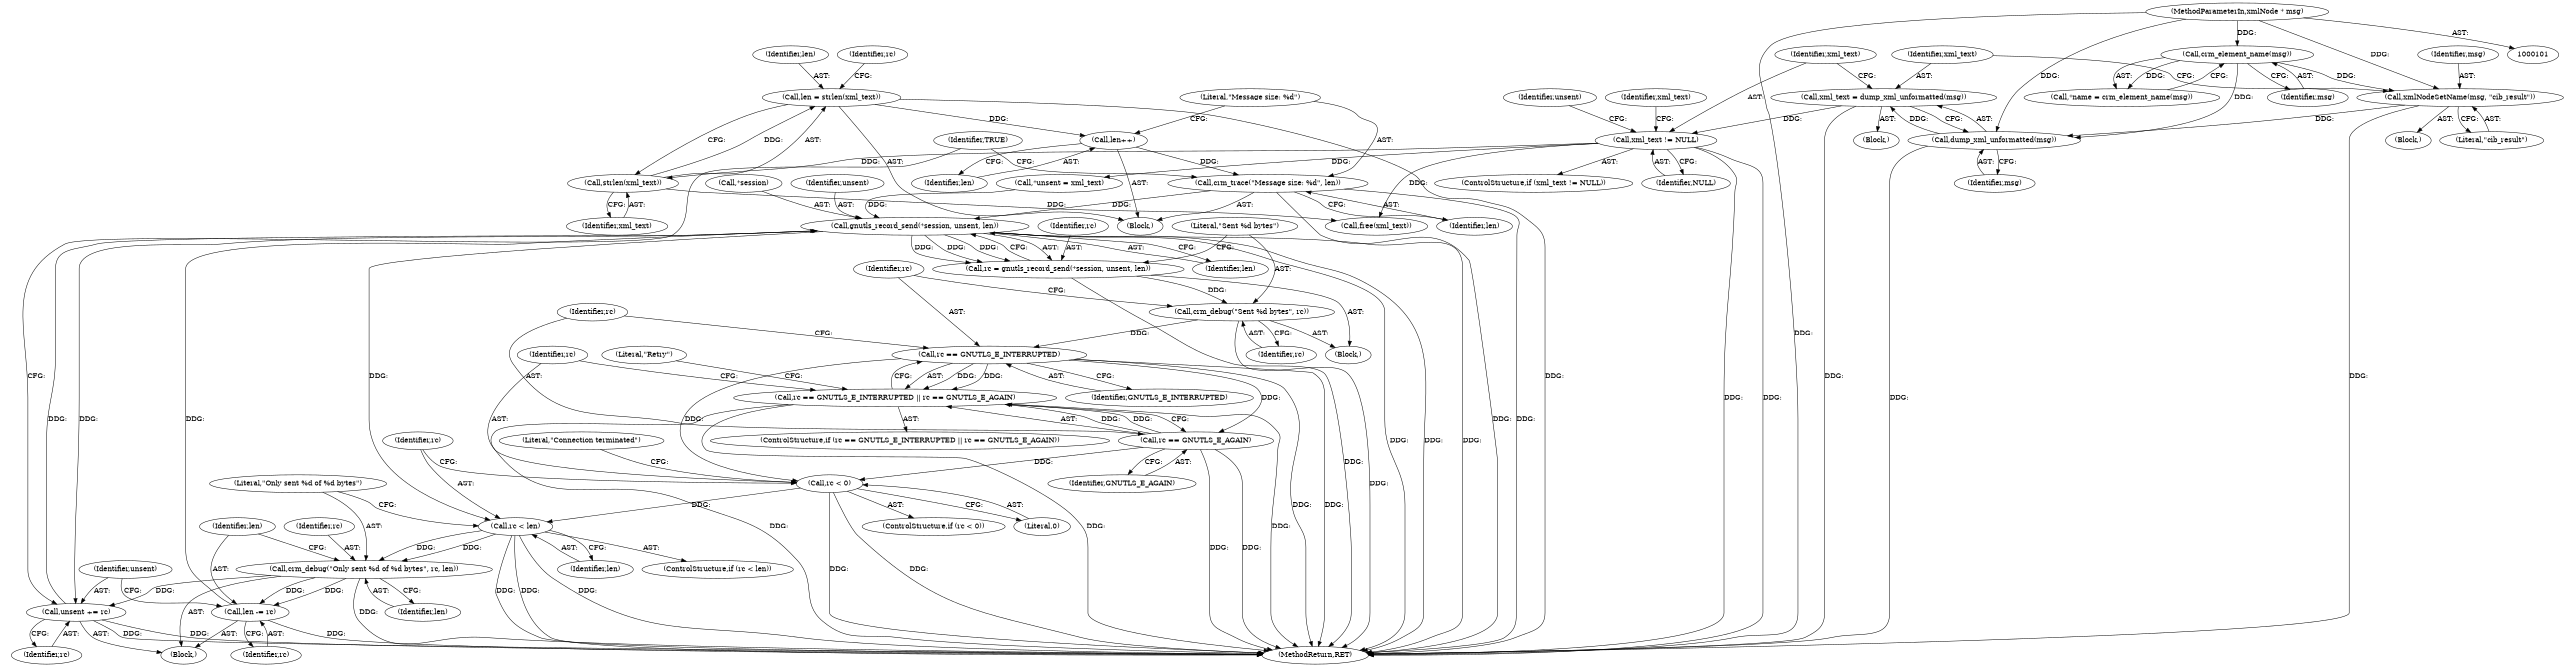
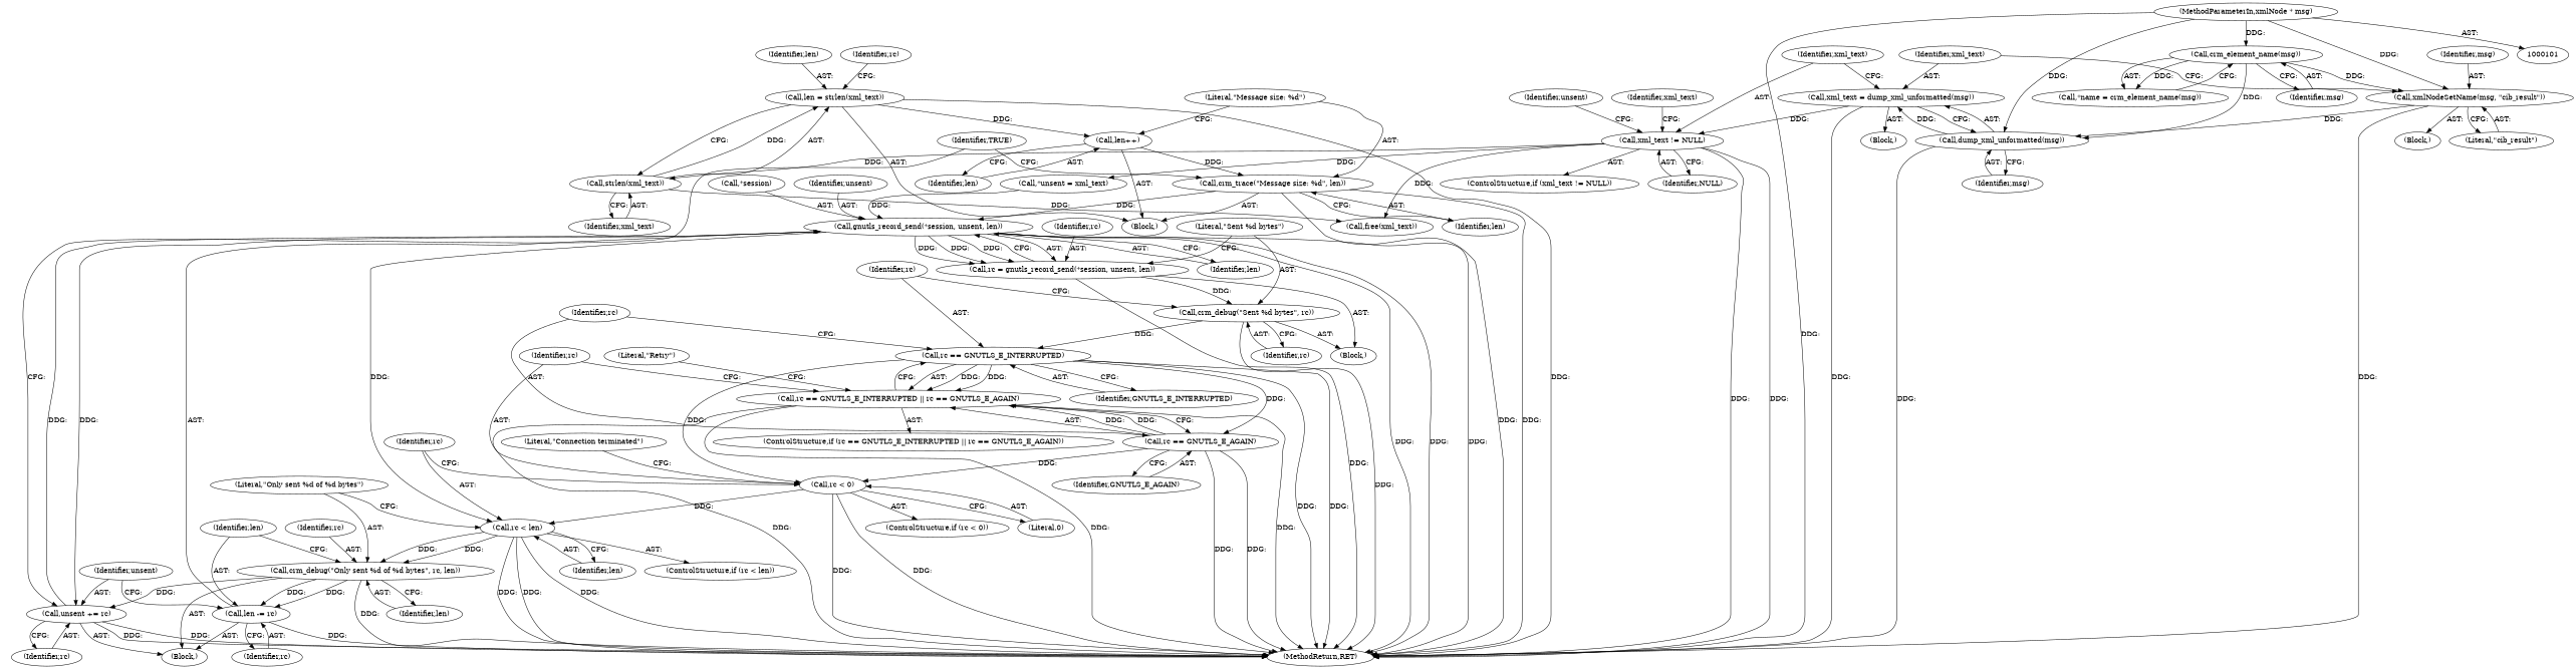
  digraph {
    n1 [label="(Call,len = strlen(xml_text))"]
    n2 [label="(Call,strlen(xml_text))"]
    n3 [label="(Call,len++)"]
    n4 [label="(MethodReturn,RET)"]
    n5 [label="(Block,)"]
    n6 [label="(Identifier,xml_text)"]
    n7 [label="(Call,free(xml_text))"]
    n8 [label="(Call,crm_trace(\"Message size: %d\", len))"]
    n9 [label="(Identifier,len)"]
    n10 [label="(Call,xml_text != NULL)"]
    n11 [label="(Call,*unsent = xml_text)"]
    n12 [label="(ControlStructure,if (xml_text != NULL))"]
    n13 [label="(Identifier,NULL)"]
    n14 [label="(Call,gnutls_record_send(*session, unsent, len))"]
    n15 [label="(Call,xml_text = dump_xml_unformatted(msg))"]
    n16 [label="(Call,dump_xml_unformatted(msg))"]
    n17 [label="(Block,)"]
    n18 [label="(Identifier,msg)"]
    n19 [label="(Call,crm_element_name(msg))"]
    n20 [label="(Call,xmlNodeSetName(msg, \"cib_result\"))"]
    n21 [label="(Call,*name = crm_element_name(msg))"]
    n22 [label="(Identifier,msg)"]
    n23 [label="(Block,)"]
    n24 [label="(Literal,\"cib_result\")"]
    n25 [label="(MethodParameterIn,xmlNode * msg)"]
    1000101
    n27 [label="(Identifier,len)"]
    n28 [label="(Call,rc = gnutls_record_send(*session, unsent, len))"]
    n29 [label="(Call,rc < len)"]
    n30 [label="(Call,unsent += rc)"]
    n31 [label="(Identifier,len)"]
    n32 [label="(Call,crm_debug(\"Sent %d bytes\", rc))"]
    n33 [label="(Block,)"]
    n34 [label="(Call,crm_debug(\"Only sent %d of %d bytes\", rc, len))"]
    n35 [label="(ControlStructure,if (rc < len))"]
    n36 [label="(Identifier,len)"]
    n37 [label="(Block,)"]
    n38 [label="(Identifier,rc)"]
    n39 [label="(Call,rc == GNUTLS_E_INTERRUPTED)"]
    n40 [label="(Identifier,rc)"]
    n41 [label="(Call,rc == GNUTLS_E_INTERRUPTED || rc == GNUTLS_E_AGAIN)"]
    n42 [label="(Call,rc == GNUTLS_E_AGAIN)"]
    n43 [label="(Call,rc < 0)"]
    n44 [label="(Identifier,GNUTLS_E_INTERRUPTED)"]
    n45 [label="(ControlStructure,if (rc == GNUTLS_E_INTERRUPTED || rc == GNUTLS_E_AGAIN))"]
    n46 [label="(Identifier,GNUTLS_E_AGAIN)"]
    n47 [label="(Literal,0)"]
    n48 [label="(ControlStructure,if (rc < 0))"]
    n49 [label="(Call,len -= rc)"]
    n50 [label="(Identifier,len)"]
    n51 [label="(Identifier,rc)"]
    n52 [label="(Identifier,rc)"]
    n53 [label="(Literal,\"Sent %d bytes\")"]
    n54 [label="(Identifier,xml_text)"]
    n55 [label="(Literal,\"Retry\")"]
    n56 [label="(Identifier,rc)"]
    n57 [label="(Literal,\"Only sent %d of %d bytes\")"]
    n58 [label="(Identifier,len)"]
    n59 [label="(Call,*session)"]
    n60 [label="(Identifier,unsent)"]
    n61 [label="(Identifier,rc)"]
    n62 [label="(Identifier,xml_text)"]
    n63 [label="(Identifier,rc)"]
    n64 [label="(Identifier,rc)"]
    n65 [label="(Identifier,msg)"]
    n66 [label="(Identifier,xml_text)"]
    n67 [label="(Identifier,len)"]
    n68 [label="(Identifier,unsent)"]
    n69 [label="(Identifier,unsent)"]
    n70 [label="(Literal,\"Message size: %d\")"]
    n71 [label="(Identifier,rc)"]
    n72 [label="(Identifier,TRUE)"]
    n73 [label="(Identifier,rc)"]
    n74 [label="(Literal,\"Connection terminated\")"]
    n1 -> n2 [label="CFG: "]
    n1 -> n3 [label="DDG: "]
    n1 -> n4 [label="DDG: "]
    n1 -> n5 [label="AST: "]
    n2 -> n1 [label="AST: "]
    n2 -> n1 [label="DDG: "]
    n2 -> n6 [label="CFG: "]
    n2 -> n7 [label="DDG: "]
    n3 -> n5 [label="AST: "]
    n3 -> n8 [label="DDG: "]
    n3 -> n9 [label="CFG: "]
    n6 -> n2 [label="AST: "]
    n8 -> n4 [label="DDG: "]
    n8 -> n4 [label="DDG: "]
    n8 -> n5 [label="AST: "]
    n8 -> n14 [label="DDG: "]
    n8 -> n27 [label="CFG: "]
    n9 -> n3 [label="AST: "]
    n10 -> n2 [label="DDG: "]
    n10 -> n4 [label="DDG: "]
    n10 -> n4 [label="DDG: "]
    n10 -> n7 [label="DDG: "]
    n10 -> n11 [label="DDG: "]
    n10 -> n12 [label="AST: "]
    n10 -> n13 [label="CFG: "]
    n11 -> n14 [label="DDG: "]
    n13 -> n10 [label="AST: "]
    n14 -> n4 [label="DDG: "]
    n14 -> n4 [label="DDG: "]
    n14 -> n4 [label="DDG: "]
    n14 -> n28 [label="AST: "]
    n14 -> n28 [label="DDG: "]
    n14 -> n28 [label="DDG: "]
    n14 -> n28 [label="DDG: "]
    n14 -> n29 [label="DDG: "]
    n14 -> n30 [label="DDG: "]
    n14 -> n31 [label="CFG: "]
    n15 -> n4 [label="DDG: "]
    n15 -> n10 [label="DDG: "]
    n15 -> n16 [label="CFG: "]
    n15 -> n17 [label="AST: "]
    n16 -> n4 [label="DDG: "]
    n16 -> n15 [label="AST: "]
    n16 -> n15 [label="DDG: "]
    n16 -> n18 [label="CFG: "]
    n18 -> n16 [label="AST: "]
    n19 -> n16 [label="DDG: "]
    n19 -> n20 [label="DDG: "]
    n19 -> n21 [label="AST: "]
    n19 -> n21 [label="DDG: "]
    n19 -> n22 [label="CFG: "]
    n20 -> n4 [label="DDG: "]
    n20 -> n16 [label="DDG: "]
    n20 -> n23 [label="AST: "]
    n20 -> n24 [label="CFG: "]
    n21 -> n19 [label="CFG: "]
    n22 -> n19 [label="AST: "]
    n24 -> n20 [label="AST: "]
    n25 -> n4 [label="DDG: "]
    n25 -> n16 [label="DDG: "]
    n25 -> n19 [label="DDG: "]
    n25 -> n20 [label="DDG: "]
    n25 -> 1000101 [label="AST: "]
    n27 -> n8 [label="AST: "]
    n28 -> n4 [label="DDG: "]
    n28 -> n14 [label="CFG: "]
    n28 -> n32 [label="DDG: "]
    n28 -> n33 [label="AST: "]
    n29 -> n4 [label="DDG: "]
    n29 -> n4 [label="DDG: "]
    n29 -> n4 [label="DDG: "]
    n29 -> n34 [label="DDG: "]
    n29 -> n34 [label="DDG: "]
    n29 -> n35 [label="AST: "]
    n29 -> n36 [label="CFG: "]
    n30 -> n4 [label="DDG: "]
    n30 -> n4 [label="DDG: "]
    n30 -> n14 [label="DDG: "]
    n30 -> n37 [label="AST: "]
    n30 -> n38 [label="CFG: "]
    n31 -> n14 [label="AST: "]
    n32 -> n4 [label="DDG: "]
    n32 -> n33 [label="AST: "]
    n32 -> n39 [label="DDG: "]
    n32 -> n40 [label="CFG: "]
    n34 -> n4 [label="DDG: "]
    n34 -> n30 [label="DDG: "]
    n34 -> n37 [label="AST: "]
    n34 -> n49 [label="DDG: "]
    n34 -> n49 [label="DDG: "]
    n34 -> n50 [label="CFG: "]
    n36 -> n29 [label="AST: "]
    n38 -> n30 [label="AST: "]
    n39 -> n4 [label="DDG: "]
    n39 -> n4 [label="DDG: "]
    n39 -> n41 [label="AST: "]
    n39 -> n41 [label="DDG: "]
    n39 -> n41 [label="DDG: "]
    n39 -> n42 [label="DDG: "]
    n39 -> n43 [label="DDG: "]
    n39 -> n44 [label="CFG: "]
    n40 -> n32 [label="AST: "]
    n41 -> n4 [label="DDG: "]
    n41 -> n4 [label="DDG: "]
    n41 -> n4 [label="DDG: "]
    n41 -> n39 [label="CFG: "]
    n41 -> n42 [label="CFG: "]
    n41 -> n45 [label="AST: "]
    n42 -> n4 [label="DDG: "]
    n42 -> n4 [label="DDG: "]
    n42 -> n41 [label="AST: "]
    n42 -> n41 [label="DDG: "]
    n42 -> n41 [label="DDG: "]
    n42 -> n43 [label="DDG: "]
    n42 -> n46 [label="CFG: "]
    n43 -> n4 [label="DDG: "]
    n43 -> n4 [label="DDG: "]
    n43 -> n29 [label="DDG: "]
    n43 -> n47 [label="CFG: "]
    n43 -> n48 [label="AST: "]
    n44 -> n39 [label="AST: "]
    n46 -> n42 [label="AST: "]
    n47 -> n43 [label="AST: "]
    n49 -> n4 [label="DDG: "]
-   n49 -> n14 [label="DDG: "]
+   n49 -> n14 [label="AST: "]
    n49 -> n37 [label="AST: "]
    n49 -> n51 [label="CFG: "]
    n50 -> n34 [label="AST: "]
    n51 -> n49 [label="AST: "]
    n52 -> n1 [label="CFG: "]
    n53 -> n28 [label="CFG: "]
    n53 -> n32 [label="AST: "]
    n54 -> n15 [label="AST: "]
    n54 -> n20 [label="CFG: "]
    n55 -> n41 [label="CFG: "]
    n56 -> n41 [label="CFG: "]
    n56 -> n43 [label="AST: "]
    n57 -> n29 [label="CFG: "]
    n57 -> n34 [label="AST: "]
    n58 -> n34 [label="CFG: "]
    n58 -> n49 [label="AST: "]
    n59 -> n14 [label="AST: "]
    n60 -> n10 [label="CFG: "]
    n61 -> n29 [label="AST: "]
    n61 -> n43 [label="CFG: "]
    n62 -> n10 [label="CFG: "]
    n63 -> n32 [label="CFG: "]
    n63 -> n39 [label="AST: "]
    n64 -> n34 [label="AST: "]
    n65 -> n20 [label="AST: "]
    n66 -> n10 [label="AST: "]
    n66 -> n15 [label="CFG: "]
    n67 -> n1 [label="AST: "]
    n68 -> n30 [label="AST: "]
    n68 -> n49 [label="CFG: "]
    n69 -> n14 [label="AST: "]
    n70 -> n3 [label="CFG: "]
    n70 -> n8 [label="AST: "]
    n71 -> n28 [label="AST: "]
    n72 -> n8 [label="CFG: "]
    n72 -> n30 [label="CFG: "]
    n73 -> n39 [label="CFG: "]
    n73 -> n42 [label="AST: "]
    n74 -> n43 [label="CFG: "]
  }
